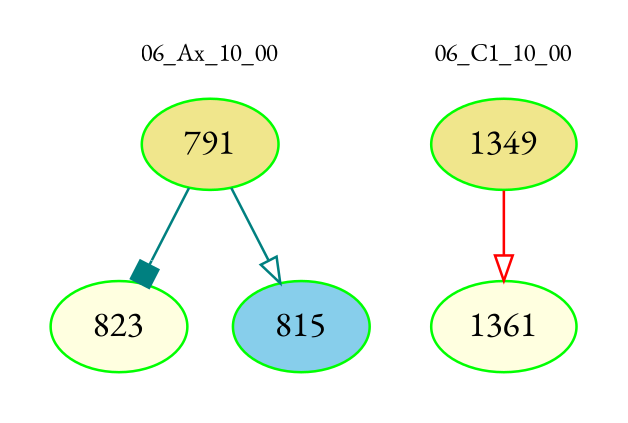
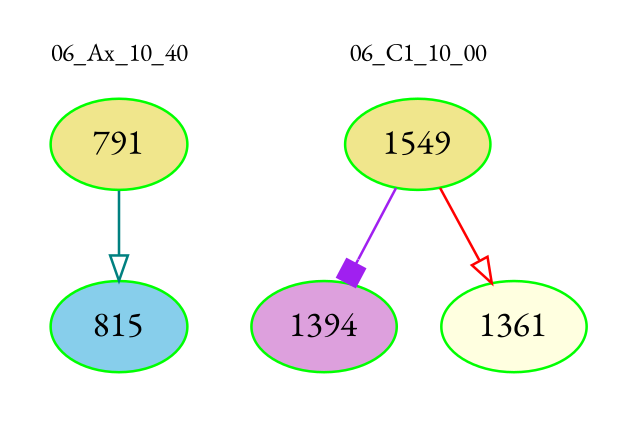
  digraph {
    fontname="EB Garamond"
    node [color=green fillcolor=khaki fontname="EB Garamond" style=filled]
    edge [arrowhead=box color=teal fontname="EB Garamond"]
    n1 [label=791]
-   n2 [fillcolor=lightyellow label=823]
    n3 [fillcolor=skyblue label=815]
-   n4 [label=1349]
+   n4 [label=1549]
+   n5 [fillcolor=plum label=1394]
    n6 [fillcolor=lightyellow label=1361]
    subgraph cluster_1 {
      color=white
      fontsize=10
-     label="06_Ax_10_00"
+     label="06_Ax_10_40"
      n1
-     n2
      n3
    }
    subgraph cluster_2 {
      color=white
      fontsize=10
      label="06_C1_10_00"
      n4
+     n5
      n6
    }
-   n1 -> n2
    n1 -> n3 [arrowhead=onormal]
+   n4 -> n5 [color=purple]
    n4 -> n6 [arrowhead=onormal color=red]
  }
